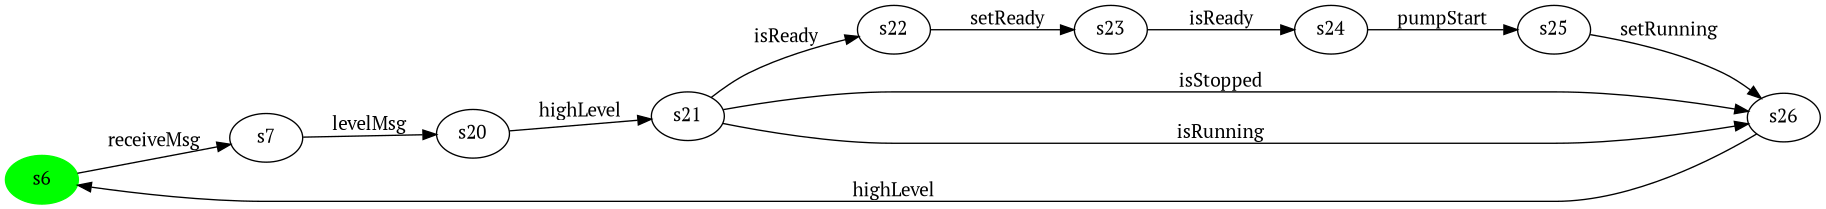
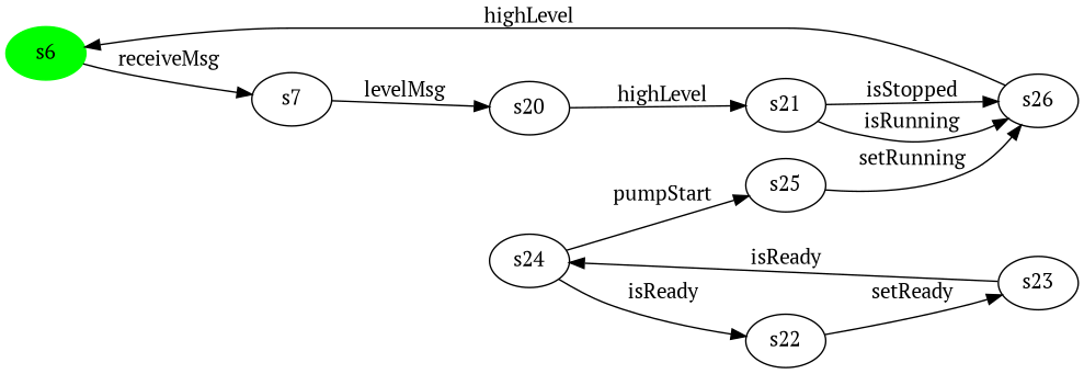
  digraph {
    fontname="PT Serif"
    rankdir=LR
    node [fontname="PT Serif"]
    edge [fontname="PT Serif"]
    n1 [color=green label=s6 style=filled]
    n2 [label=s7]
    n3 [label=s20]
    n4 [label=s21]
    n5 [label=s22]
    n6 [label=s26]
    n7 [label=s23]
    n8 [label=s24]
    n9 [label=s25]
    n1 -> n2 [label=" receiveMsg "]
    n2 -> n3 [label=" levelMsg "]
    n3 -> n4 [label=" highLevel "]
-   n4 -> n5 [label=" isReady "]
+   n8 -> n5 [label=" isReady "]
    n4 -> n6 [label=" isStopped "]
    n4 -> n6 [label=" isRunning "]
    n5 -> n7 [label=" setReady "]
    n6 -> n1 [label=" highLevel "]
    n7 -> n8 [label=" isReady "]
    n8 -> n9 [label=" pumpStart "]
    n9 -> n6 [label=" setRunning "]
  }
